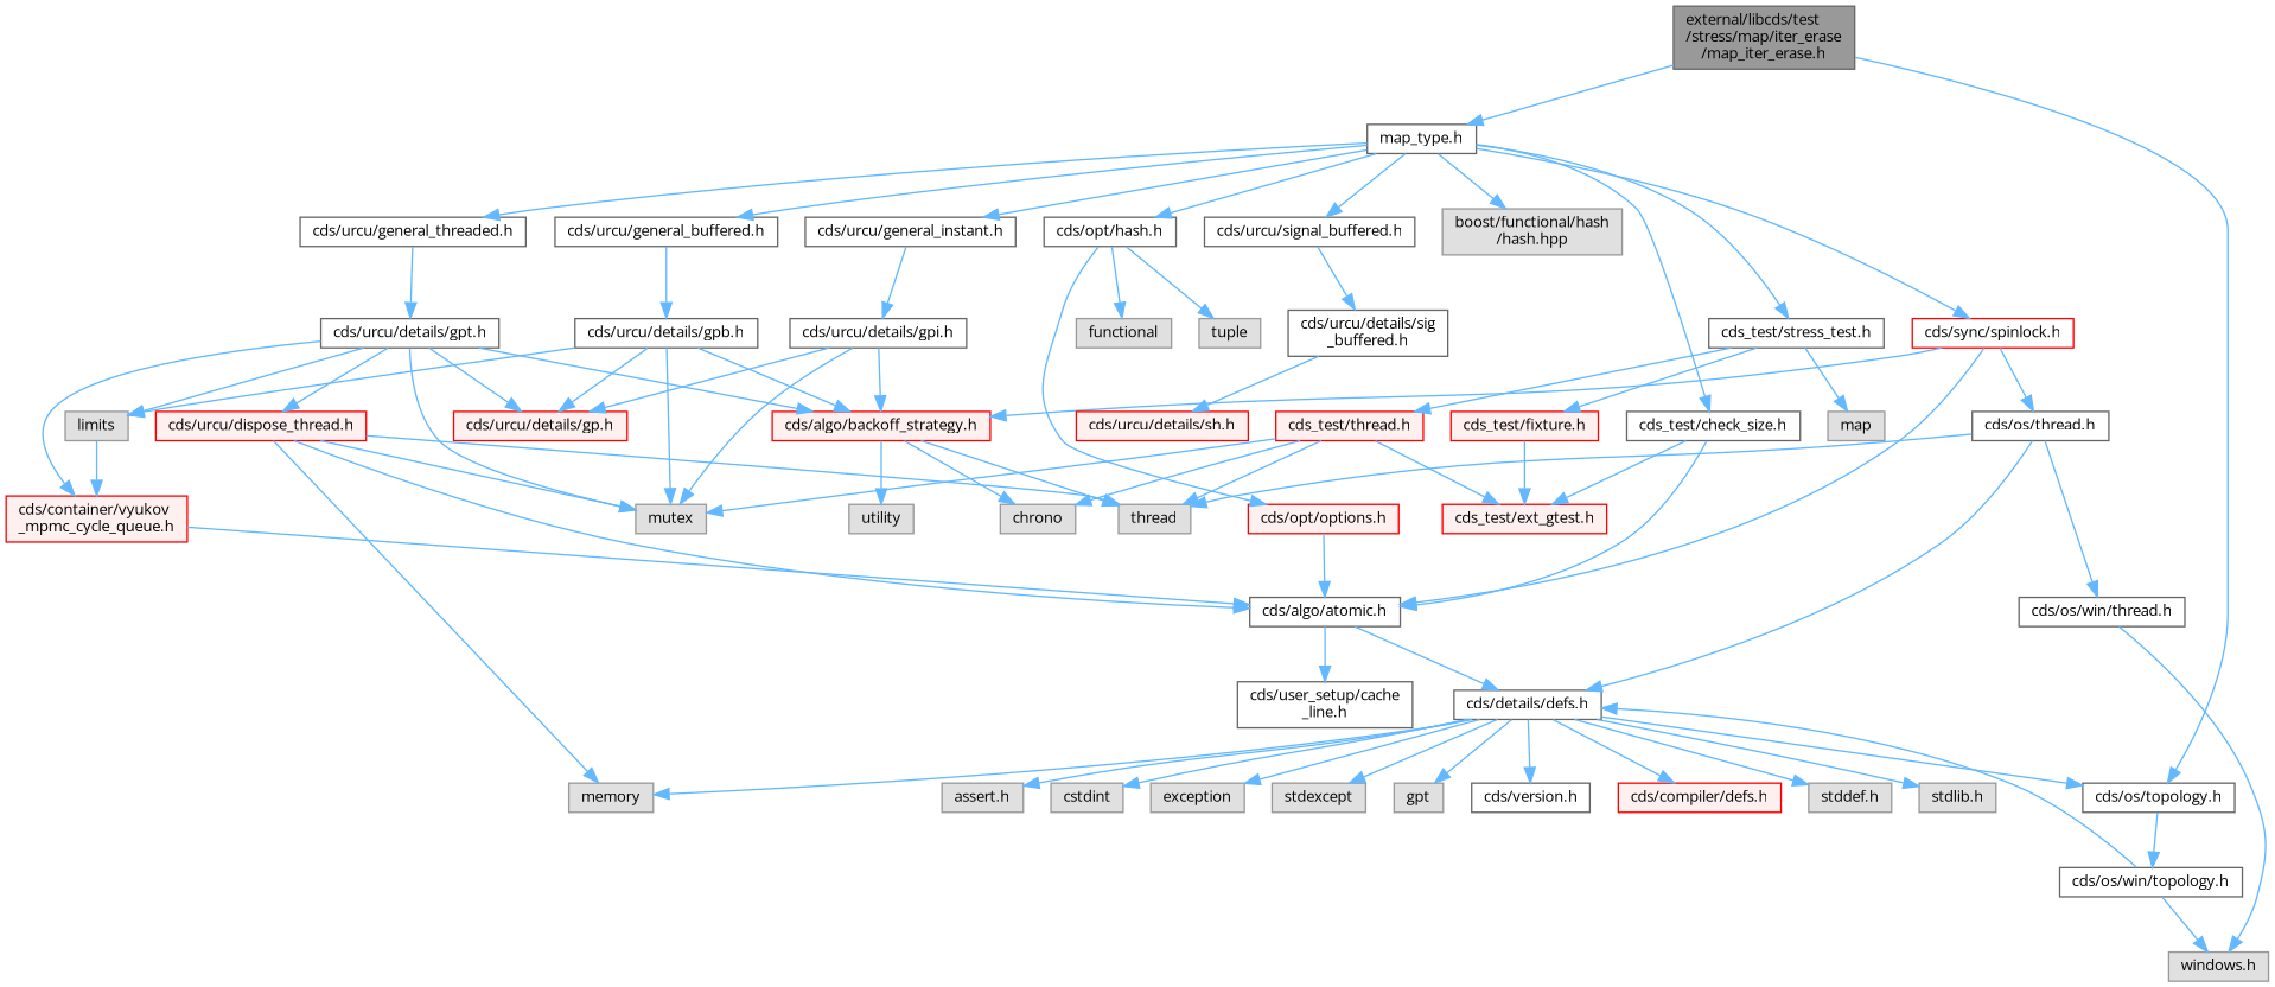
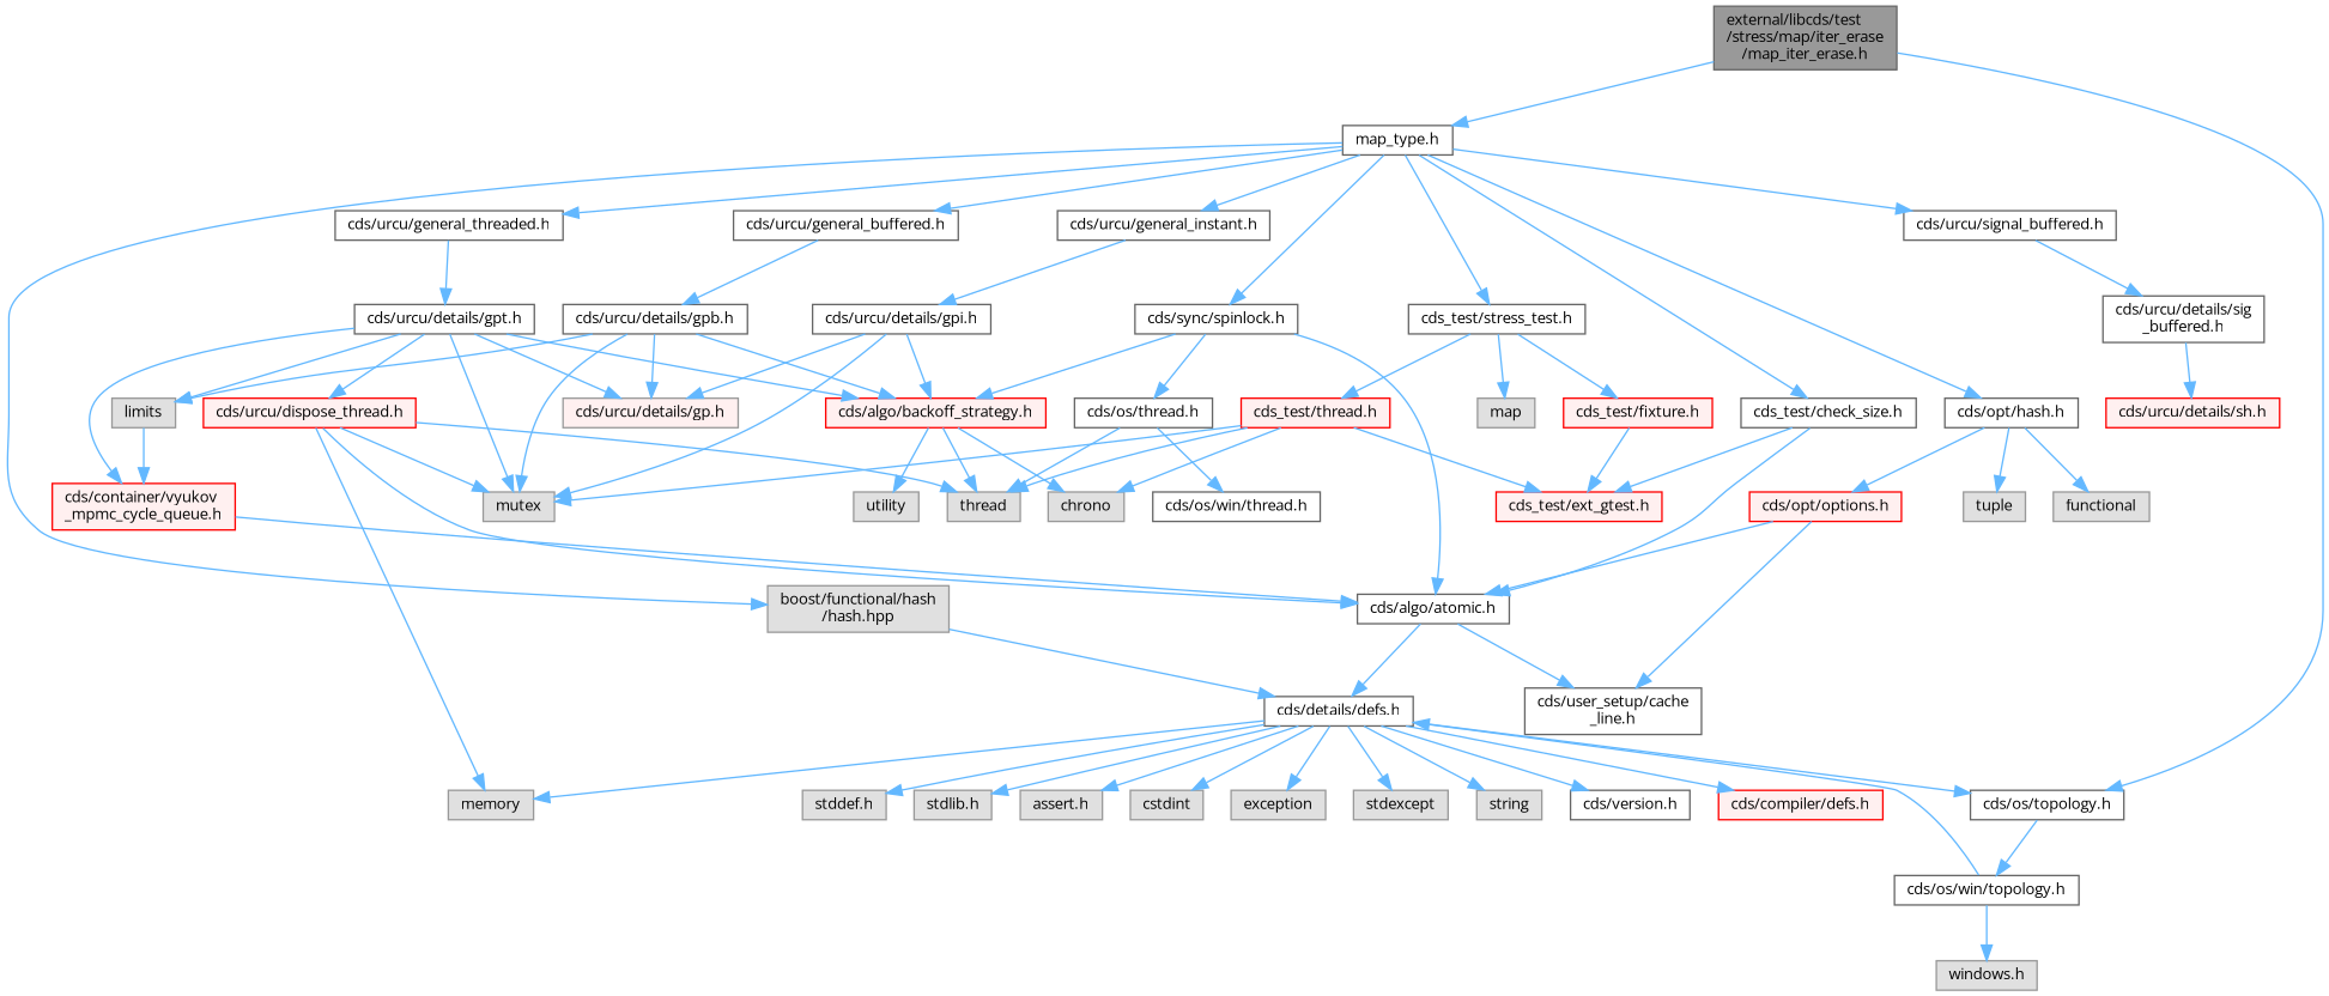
  digraph {
    fontname="Open Sans"
    node [color=grey40 fillcolor=white fontname="Open Sans" fontsize=10 shape=box style=filled]
    edge [color=steelblue1 fontname="Open Sans" fontsize=10 labelfontname=Helvetica labelfontsize=10 style=solid]
    n1 [color=gray40 fillcolor=grey60 fontcolor=black height=0.2 label="external/libcds/test\l/stress/map/iter_erase\l/map_iter_erase.h" width=0.4]
    n2 [height=0.2 label="map_type.h" width=0.4]
    n3 [height=0.2 label="cds/os/topology.h" width=0.4]
    n4 [height=0.2 label="cds/urcu/general_instant.h" width=0.4]
    n5 [height=0.2 label="cds/urcu/general_buffered.h" width=0.4]
    n6 [height=0.2 label="cds/urcu/general_threaded.h" width=0.4]
    n7 [height=0.2 label="cds/urcu/signal_buffered.h" width=0.4]
-   n8 [color=red height=0.2 label="cds/sync/spinlock.h" width=0.4]
+   n8 [height=0.2 label="cds/sync/spinlock.h" width=0.4]
    n9 [height=0.2 label="cds/opt/hash.h" width=0.4]
    n10 [color=grey60 fillcolor="#E0E0E0" height=0.2 label="boost/functional/hash\l/hash.hpp" width=0.4]
    n11 [height=0.2 label="cds_test/stress_test.h" width=0.4]
    n12 [height=0.2 label="cds_test/check_size.h" width=0.4]
    n13 [height=0.2 label="cds/os/win/topology.h" width=0.4]
    n14 [height=0.2 label="cds/urcu/details/gpi.h" width=0.4]
    n15 [height=0.2 label="cds/urcu/details/gpb.h" width=0.4]
    n16 [height=0.2 label="cds/urcu/details/gpt.h" width=0.4]
    n17 [height=0.2 label="cds/urcu/details/sig\l_buffered.h" width=0.4]
    n18 [color=red fillcolor="#FFF0F0" height=0.2 label="cds/algo/backoff_strategy.h" width=0.4]
    n19 [height=0.2 label="cds/algo/atomic.h" width=0.4]
    n20 [height=0.2 label="cds/os/thread.h" width=0.4]
    n21 [color=grey60 fillcolor="#E0E0E0" height=0.2 label=tuple width=0.4]
    n22 [color=grey60 fillcolor="#E0E0E0" height=0.2 label=functional width=0.4]
    n23 [color=red fillcolor="#FFF0F0" height=0.2 label="cds/opt/options.h" width=0.4]
    n24 [color=grey60 fillcolor="#E0E0E0" height=0.2 label=map width=0.4]
    n25 [color=red fillcolor="#FFF0F0" height=0.2 label="cds_test/fixture.h" width=0.4]
    n26 [color=red fillcolor="#FFF0F0" height=0.2 label="cds_test/thread.h" width=0.4]
    n27 [color=red fillcolor="#FFF0F0" height=0.2 label="cds_test/ext_gtest.h" width=0.4]
    n28 [color=grey60 fillcolor="#E0E0E0" height=0.2 label=mutex width=0.4]
-   n29 [color=red fillcolor="#FFF0F0" height=0.2 label="cds/urcu/details/gp.h" width=0.4]
+   n29 [color=grey60 fillcolor="#FFF0F0" height=0.2 label="cds/urcu/details/gp.h" width=0.4]
    n30 [color=grey60 fillcolor="#E0E0E0" height=0.2 label=utility width=0.4]
    n31 [color=grey60 fillcolor="#E0E0E0" height=0.2 label=thread width=0.4]
    n32 [color=grey60 fillcolor="#E0E0E0" height=0.2 label=chrono width=0.4]
    n33 [color=grey60 fillcolor="#E0E0E0" height=0.2 label=limits width=0.4]
    n34 [color=red fillcolor="#FFF0F0" height=0.2 label="cds/container/vyukov\l_mpmc_cycle_queue.h" width=0.4]
    n35 [height=0.2 label="cds/details/defs.h" width=0.4]
    n36 [height=0.2 label="cds/user_setup/cache\l_line.h" width=0.4]
    n37 [color=grey60 fillcolor="#E0E0E0" height=0.2 label="stddef.h" width=0.4]
    n38 [color=grey60 fillcolor="#E0E0E0" height=0.2 label="stdlib.h" width=0.4]
    n39 [color=grey60 fillcolor="#E0E0E0" height=0.2 label="assert.h" width=0.4]
    n40 [color=grey60 fillcolor="#E0E0E0" height=0.2 label=cstdint width=0.4]
    n41 [color=grey60 fillcolor="#E0E0E0" height=0.2 label=exception width=0.4]
    n42 [color=grey60 fillcolor="#E0E0E0" height=0.2 label=stdexcept width=0.4]
-   n43 [color=grey60 fillcolor="#E0E0E0" height=0.2 label=gpt width=0.4]
+   n43 [color=grey60 fillcolor="#E0E0E0" height=0.2 label=string width=0.4]
    n44 [color=grey60 fillcolor="#E0E0E0" height=0.2 label=memory width=0.4]
    n45 [height=0.2 label="cds/version.h" width=0.4]
    n46 [color=red fillcolor="#FFF0F0" height=0.2 label="cds/compiler/defs.h" width=0.4]
    n47 [color=red fillcolor="#FFF0F0" height=0.2 label="cds/urcu/dispose_thread.h" width=0.4]
    n48 [color=red fillcolor="#FFF0F0" height=0.2 label="cds/urcu/details/sh.h" width=0.4]
    n49 [height=0.2 label="cds/os/win/thread.h" width=0.4]
    n50 [color=grey60 fillcolor="#E0E0E0" height=0.2 label="windows.h" width=0.4]
    n1 -> n2
    n1 -> n3
    n2 -> n4
    n2 -> n5
    n2 -> n6
    n2 -> n7
    n2 -> n8
    n2 -> n9
    n2 -> n10
    n2 -> n11
    n2 -> n12
    n3 -> n13
    n4 -> n14
    n5 -> n15
    n6 -> n16
    n7 -> n17
    n8 -> n18
    n8 -> n19
    n8 -> n20
    n9 -> n21
    n9 -> n22
    n9 -> n23
    n11 -> n24
    n11 -> n25
    n11 -> n26
    n12 -> n19
    n12 -> n27
    n13 -> n35
    n13 -> n50
    n14 -> n18
    n14 -> n28
    n14 -> n29
    n15 -> n18
    n15 -> n28
    n15 -> n29
    n15 -> n33
    n16 -> n18
    n16 -> n28
    n16 -> n29
    n16 -> n33
    n16 -> n34
    n16 -> n47
    n17 -> n48
    n18 -> n30
    n18 -> n31
    n18 -> n32
    n19 -> n35
    n19 -> n36
    n20 -> n31
-   n20 -> n35
+   n10 -> n35
    n20 -> n49
    n23 -> n19
+   n23 -> n36
    n25 -> n27
    n26 -> n27
    n26 -> n28
    n26 -> n31
    n26 -> n32
    n33 -> n34
    n34 -> n19
    n35 -> n3
    n35 -> n37
    n35 -> n38
    n35 -> n39
    n35 -> n40
    n35 -> n41
    n35 -> n42
    n35 -> n43
    n35 -> n44
    n35 -> n45
    n35 -> n46
    n47 -> n19
    n47 -> n28
    n47 -> n31
    n47 -> n44
-   n49 -> n50
  }
